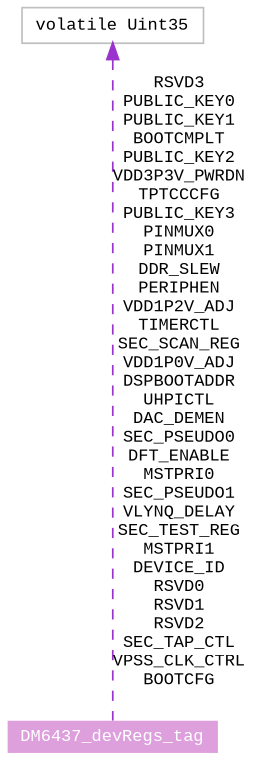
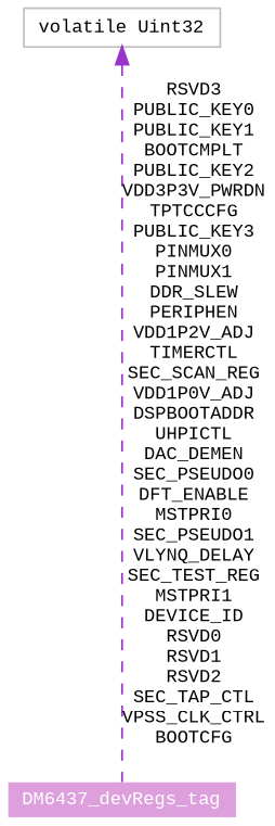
  digraph {
    fontname="Liberation Mono"
    node [fontname="Liberation Mono" fontsize=10 shape=record style=filled]
    n1 [color=white fillcolor=plum fontcolor=white height=0.2 label=DM6437_devRegs_tag width=0.4]
-   n2 [color=grey75 fillcolor=white height=0.2 label="volatile Uint35" width=0.4]
+   n2 [color=grey75 fillcolor=white height=0.2 label="volatile Uint32" width=0.4]
    n2 -> n1 [color=darkorchid3 dir=back fontname="Liberation Mono" fontsize=10 label="RSVD3\nPUBLIC_KEY0\nPUBLIC_KEY1\nBOOTCMPLT\nPUBLIC_KEY2\nVDD3P3V_PWRDN\nTPTCCCFG\nPUBLIC_KEY3\nPINMUX0\nPINMUX1\nDDR_SLEW\nPERIPHEN\nVDD1P2V_ADJ\nTIMERCTL\nSEC_SCAN_REG\nVDD1P0V_ADJ\nDSPBOOTADDR\nUHPICTL\nDAC_DEMEN\nSEC_PSEUDO0\nDFT_ENABLE\nMSTPRI0\nSEC_PSEUDO1\nVLYNQ_DELAY\nSEC_TEST_REG\nMSTPRI1\nDEVICE_ID\nRSVD0\nRSVD1\nRSVD2\nSEC_TAP_CTL\nVPSS_CLK_CTRL\nBOOTCFG" labelfontname=Helvetica labelfontsize=10 style=dashed]
  }
